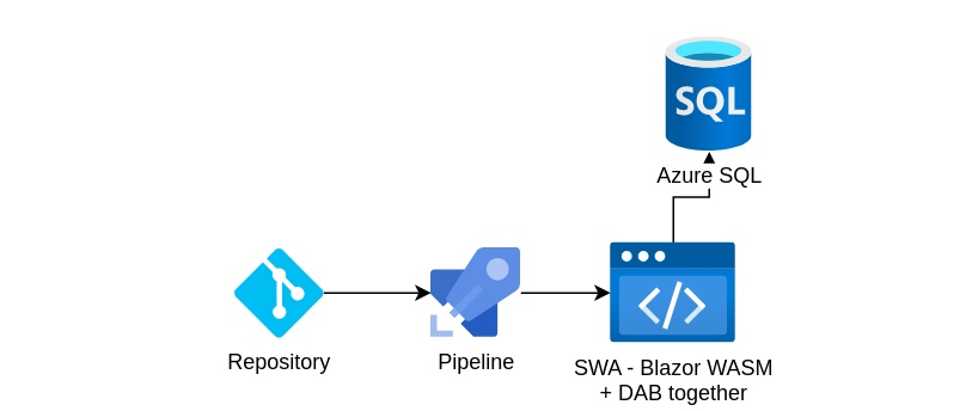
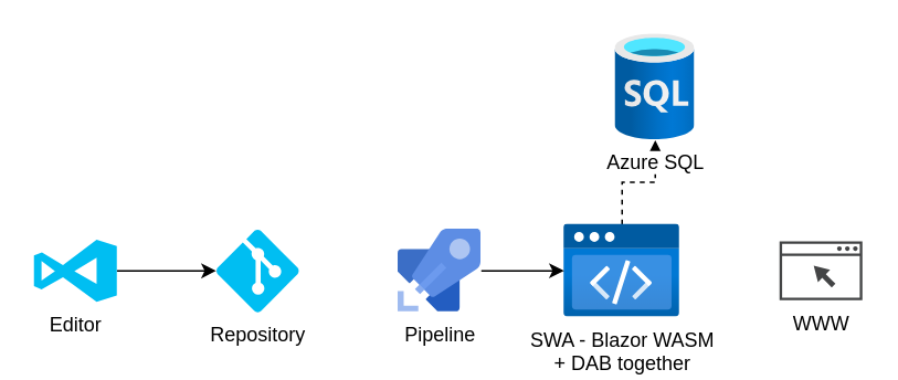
  <mxCell id="0" />
  <mxCell id="1" parent="0" />
- <mxCell id="2" style="edgeStyle=orthogonalEdgeStyle;rounded=0;orthogonalLoop=1;jettySize=auto;html=1;" edge="1" parent="1" source="3" target="11"><mxGeometry relative="1" as="geometry" /></mxCell>
+ <mxCell id="2" style="edgeStyle=orthogonalEdgeStyle;rounded=0;orthogonalLoop=1;jettySize=auto;html=1;dashed=1;" edge="1" parent="1" source="3" target="11"><mxGeometry relative="1" as="geometry" /></mxCell>
  <mxCell id="3" value="SWA - Blazor WASM&lt;br&gt;+ DAB together" style="image;aspect=fixed;html=1;points=[];align=center;fontSize=12;image=img/lib/azure2/preview/Static_Apps.svg;" parent="1" vertex="1"><mxGeometry x="340" y="134.75" width="70" height="56.0" as="geometry" /></mxCell>
- <mxCell id="6" value="" style="edgeStyle=orthogonalEdgeStyle;rounded=0;orthogonalLoop=1;jettySize=auto;html=1;" parent="1" source="7" target="9" edge="1"><mxGeometry relative="1" as="geometry" /></mxCell>
+ <mxCell id="4" value="" style="edgeStyle=orthogonalEdgeStyle;rounded=0;orthogonalLoop=1;jettySize=auto;html=1;" parent="1" source="5" target="7" edge="1"><mxGeometry relative="1" as="geometry" /></mxCell>
+ <mxCell id="5" value="Editor" style="verticalLabelPosition=bottom;html=1;verticalAlign=top;align=center;strokeColor=none;fillColor=#00BEF2;shape=mxgraph.azure.visual_studio_online;" parent="1" vertex="1"><mxGeometry x="20" y="144" width="50" height="37.5" as="geometry" /></mxCell>
  <mxCell id="7" value="Repository" style="verticalLabelPosition=bottom;html=1;verticalAlign=top;align=center;strokeColor=none;fillColor=#00BEF2;shape=mxgraph.azure.git_repository;" parent="1" vertex="1"><mxGeometry x="130" y="137.75" width="50" height="50" as="geometry" /></mxCell>
  <mxCell id="8" value="" style="edgeStyle=orthogonalEdgeStyle;rounded=0;orthogonalLoop=1;jettySize=auto;html=1;" parent="1" source="9" target="3" edge="1"><mxGeometry relative="1" as="geometry" /></mxCell>
  <mxCell id="9" value="Pipeline" style="image;sketch=0;aspect=fixed;html=1;points=[];align=center;fontSize=12;image=img/lib/mscae/Azure_Pipelines.svg;" parent="1" vertex="1"><mxGeometry x="240" y="137.75" width="50" height="50" as="geometry" /></mxCell>
+ <mxCell id="10" value="WWW" style="sketch=0;pointerEvents=1;shadow=0;dashed=0;html=1;strokeColor=none;fillColor=#434445;aspect=fixed;labelPosition=center;verticalLabelPosition=bottom;verticalAlign=top;align=center;outlineConnect=0;shape=mxgraph.vvd.web_browser;" parent="1" vertex="1"><mxGeometry x="470" y="145" width="50" height="35.5" as="geometry" /></mxCell>
  <mxCell id="11" value="Azure SQL" style="image;aspect=fixed;html=1;points=[];align=center;fontSize=12;image=img/lib/azure2/databases/SQL_Database.svg;" vertex="1" parent="1"><mxGeometry x="371" y="20" width="48" height="64" as="geometry" /></mxCell>
